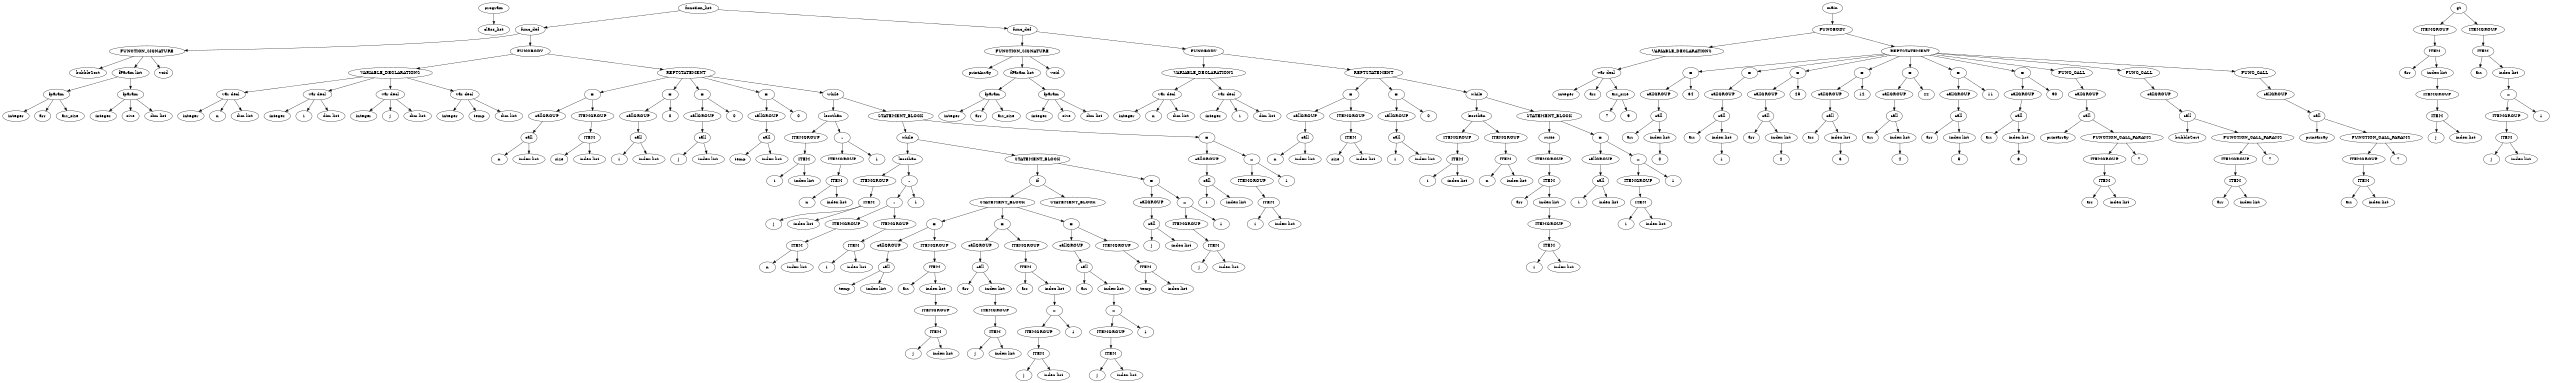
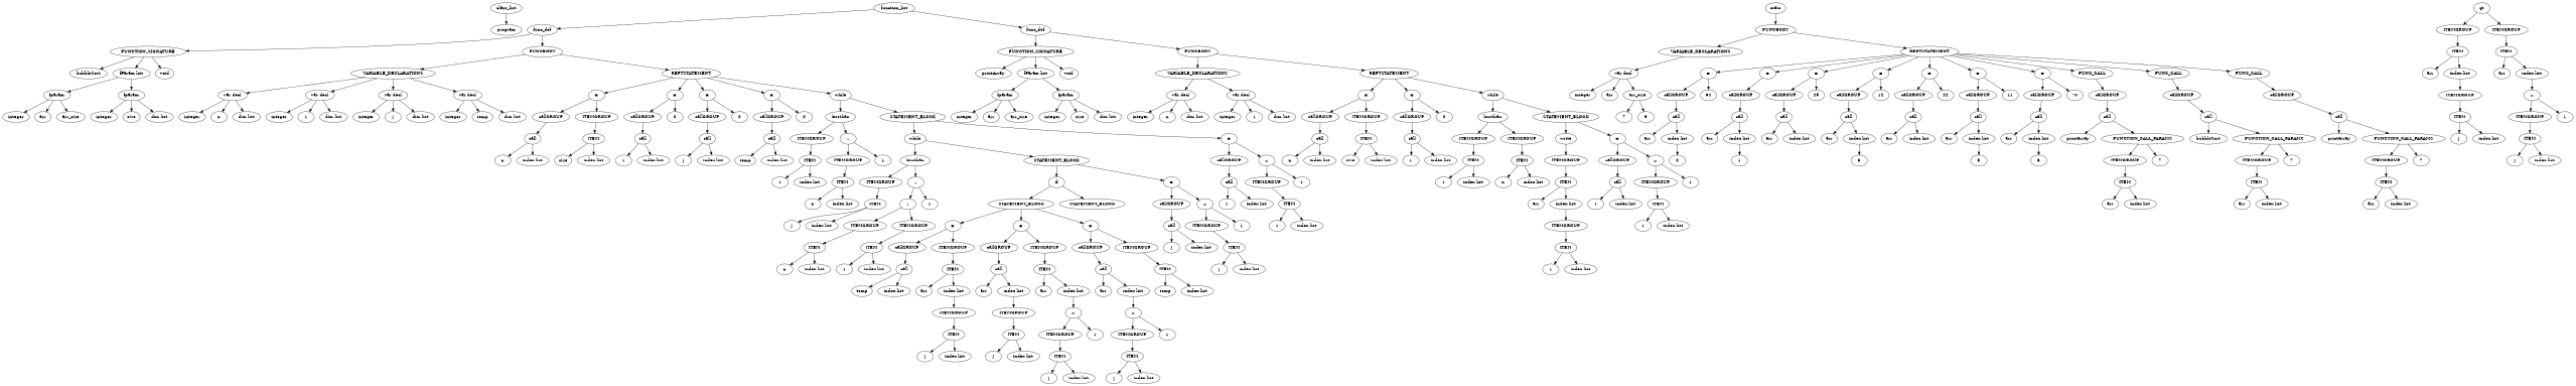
  digraph {
    fontname="DejaVu Serif"
    node [fontname="DejaVu Serif"]
    edge [fontname="DejaVu Serif"]
    n1 [label=program]
    n2 [label=class_list]
    n3 [label=function_list]
    n4 [label=func_def]
    n5 [label=func_def]
    n6 [label=main]
    n7 [label=FUNCBODY]
    n8 [label=FUNCTION_SIGNATURE]
    n9 [label=FUNCBODY]
    n10 [label=FUNCTION_SIGNATURE]
    n11 [label=FUNCBODY]
    n12 [label=VARIABLE_DECLARATIONS]
    n13 [label=REPTSTATEMENT]
    n14 [label="var decl"]
    n15 [label="="]
    n16 [label="="]
    n17 [label="="]
    n18 [label="="]
    n19 [label="="]
    n20 [label="="]
    n21 [label="="]
    n22 [label=FUNC_CALL]
    n23 [label=FUNC_CALL]
    n24 [label=FUNC_CALL]
    n25 [label=integer]
    n26 [label=arr]
    n27 [label=arr_size]
    n28 [label=callGROUP]
    n29 [label=64]
    n30 [label=callGROUP]
    n31 [label=callGROUP]
    n32 [label=25]
    n33 [label=callGROUP]
    n34 [label=12]
    n35 [label=callGROUP]
    n36 [label=22]
    n37 [label=callGROUP]
    n38 [label=11]
    n39 [label=callGROUP]
-   n40 [label=90]
+   n40 [label=70]
    n41 [label=callGROUP]
    n42 [label=callGROUP]
    n43 [label=callGROUP]
    n44 [label=call]
    n45 [label=call]
    n46 [label=call]
    n47 [label=call]
    n48 [label=call]
    n49 [label=call]
    n50 [label=call]
    n51 [label=call]
    n52 [label=call]
    n53 [label=call]
    n54 [label=printarray]
    n55 [label=FUNCTION_CALL_PARAMS]
    n56 [label=ITEMGROUP]
    n57 [label=7]
    n58 [label=ITEM]
    n59 [label=arr]
    n60 [label="index list"]
    n61 [label=bubbleSort]
    n62 [label=FUNCTION_CALL_PARAMS]
    n63 [label=ITEMGROUP]
    n64 [label=7]
    n65 [label=ITEM]
    n66 [label=arr]
    n67 [label="index list"]
    n68 [label=printarray]
    n69 [label=FUNCTION_CALL_PARAMS]
    n70 [label=ITEMGROUP]
    n71 [label=7]
    n72 [label=ITEM]
    n73 [label=arr]
    n74 [label="index list"]
    n75 [label=arr]
    n76 [label="index list"]
    n77 [label=6]
    n78 [label=arr]
    n79 [label="index list"]
    n80 [label=5]
    n81 [label=arr]
    n82 [label="index list"]
-   n83 [label=4]
    n84 [label=arr]
    n85 [label="index list"]
    n86 [label=3]
    n87 [label=arr]
    n88 [label="index list"]
-   n89 [label=2]
    n90 [label=arr]
    n91 [label="index list"]
    n92 [label=1]
    n93 [label=arr]
    n94 [label="index list"]
    n95 [label=0]
    n96 [label=7]
    n97 [label=9]
    n98 [label=bubbleSort]
    n99 [label="fParam list"]
    n100 [label=void]
    n101 [label=VARIABLE_DECLARATIONS]
    n102 [label=REPTSTATEMENT]
    n103 [label=printArray]
    n104 [label="fParam list"]
    n105 [label=void]
    n106 [label=VARIABLE_DECLARATIONS]
    n107 [label=REPTSTATEMENT]
    n108 [label=fparam]
    n109 [label=fparam]
    n110 [label="var decl"]
    n111 [label="var decl"]
    n112 [label="="]
    n113 [label="="]
    n114 [label=while]
    n115 [label=integer]
    n116 [label=n]
    n117 [label="dim list"]
    n118 [label=integer]
    n119 [label=i]
    n120 [label="dim list"]
    n121 [label=callGROUP]
    n122 [label=ITEMGROUP]
    n123 [label=callGROUP]
    n124 [label=0]
    n125 [label=lessthan]
    n126 [label=STATEMENT_BLOCK]
    n127 [label=call]
    n128 [label=ITEM]
    n129 [label=call]
    n130 [label=ITEMGROUP]
    n131 [label=ITEMGROUP]
    n132 [label=write]
    n133 [label="="]
    n134 [label=ITEM]
    n135 [label=ITEM]
    n136 [label=ITEMGROUP]
    n137 [label=callGROUP]
    n138 [label="+"]
    n139 [label=ITEM]
    n140 [label=call]
    n141 [label=ITEMGROUP]
    n142 [label=1]
    n143 [label=i]
    n144 [label="index list"]
    n145 [label=ITEM]
    n146 [label=i]
    n147 [label="index list"]
    n148 [label=arr]
    n149 [label="index list"]
    n150 [label=ITEMGROUP]
    n151 [label=ITEM]
    n152 [label=i]
    n153 [label="index list"]
    n154 [label=i]
    n155 [label="index list"]
    n156 [label=n]
    n157 [label="index list"]
    n158 [label=i]
    n159 [label="index list"]
    n160 [label=n]
    n161 [label="index list"]
    n162 [label=size]
    n163 [label="index list"]
    n164 [label=integer]
    n165 [label=arr]
    n166 [label=arr_size]
    n167 [label=integer]
    n168 [label=size]
    n169 [label="dim list"]
    n170 [label=fparam]
    n171 [label=fparam]
    n172 [label="var decl"]
    n173 [label="var decl"]
    n174 [label="var decl"]
    n175 [label="var decl"]
    n176 [label="="]
    n177 [label="="]
    n178 [label="="]
    n179 [label="="]
    n180 [label=while]
    n181 [label=integer]
    n182 [label=n]
    n183 [label="dim list"]
    n184 [label=integer]
    n185 [label=i]
    n186 [label="dim list"]
    n187 [label=integer]
    n188 [label=j]
    n189 [label="dim list"]
    n190 [label=integer]
    n191 [label=temp]
    n192 [label="dim list"]
    n193 [label=callGROUP]
    n194 [label=ITEMGROUP]
    n195 [label=callGROUP]
    n196 [label=0]
    n197 [label=callGROUP]
    n198 [label=0]
    n199 [label=callGROUP]
    n200 [label=0]
    n201 [label=lessthan]
    n202 [label=STATEMENT_BLOCK]
    n203 [label=call]
    n204 [label=ITEM]
    n205 [label=call]
    n206 [label=call]
    n207 [label=call]
    n208 [label=ITEMGROUP]
    n209 [label="-"]
    n210 [label=while]
    n211 [label="="]
    n212 [label=ITEM]
    n213 [label=ITEMGROUP]
    n214 [label=1]
    n215 [label=lessthan]
    n216 [label=STATEMENT_BLOCK]
    n217 [label=callGROUP]
    n218 [label="+"]
    n219 [label=ITEMGROUP]
    n220 [label="-"]
    n221 [label=if]
    n222 [label="="]
    n223 [label=call]
    n224 [label=ITEMGROUP]
    n225 [label=1]
    n226 [label=i]
    n227 [label="index list"]
    n228 [label=ITEM]
    n229 [label=i]
    n230 [label="index list"]
    n231 [label=ITEM]
    n232 [label="-"]
    n233 [label=1]
    n234 [label=STATEMENT_BLOCK]
    n235 [label=STATEMENT_BLOCK]
    n236 [label=callGROUP]
    n237 [label="+"]
    n238 [label=gt]
    n239 [label=ITEMGROUP]
    n240 [label=ITEMGROUP]
    n241 [label="="]
    n242 [label="="]
    n243 [label="="]
    n244 [label=call]
    n245 [label=ITEMGROUP]
    n246 [label=1]
    n247 [label=j]
    n248 [label="index list"]
    n249 [label=ITEM]
    n250 [label=j]
    n251 [label="index list"]
    n252 [label=ITEM]
    n253 [label=ITEM]
    n254 [label=callGROUP]
    n255 [label=ITEMGROUP]
    n256 [label=callGROUP]
    n257 [label=ITEMGROUP]
    n258 [label=callGROUP]
    n259 [label=ITEMGROUP]
    n260 [label=call]
    n261 [label=ITEM]
    n262 [label=call]
    n263 [label=ITEM]
    n264 [label=call]
    n265 [label=ITEM]
    n266 [label=arr]
    n267 [label="index list"]
    n268 [label=temp]
    n269 [label="index list"]
    n270 [label="+"]
    n271 [label=ITEMGROUP]
    n272 [label=1]
    n273 [label=ITEM]
    n274 [label=j]
    n275 [label="index list"]
    n276 [label=arr]
    n277 [label="index list"]
    n278 [label=arr]
    n279 [label="index list"]
    n280 [label="+"]
    n281 [label=ITEMGROUP]
    n282 [label=1]
    n283 [label=ITEM]
    n284 [label=j]
    n285 [label="index list"]
    n286 [label=ITEMGROUP]
    n287 [label=ITEM]
    n288 [label=j]
    n289 [label="index list"]
    n290 [label=temp]
    n291 [label="index list"]
    n292 [label=arr]
    n293 [label="index list"]
    n294 [label=ITEMGROUP]
    n295 [label=ITEM]
    n296 [label=j]
    n297 [label="index list"]
    n298 [label=arr]
    n299 [label="index list"]
    n300 [label=arr]
    n301 [label="index list"]
    n302 [label="+"]
    n303 [label=ITEMGROUP]
    n304 [label=1]
    n305 [label=ITEM]
    n306 [label=j]
    n307 [label="index list"]
    n308 [label=ITEMGROUP]
    n309 [label=ITEM]
    n310 [label=j]
    n311 [label="index list"]
    n312 [label=j]
    n313 [label="index list"]
    n314 [label=ITEMGROUP]
    n315 [label=ITEMGROUP]
    n316 [label=ITEM]
    n317 [label=ITEM]
    n318 [label=n]
    n319 [label="index list"]
    n320 [label=i]
    n321 [label="index list"]
    n322 [label=i]
    n323 [label="index list"]
    n324 [label=ITEM]
    n325 [label=n]
    n326 [label="index list"]
    n327 [label=temp]
    n328 [label="index list"]
    n329 [label=j]
    n330 [label="index list"]
    n331 [label=i]
    n332 [label="index list"]
    n333 [label=n]
    n334 [label="index list"]
    n335 [label=size]
    n336 [label="index list"]
    n337 [label=integer]
    n338 [label=arr]
    n339 [label=arr_size]
    n340 [label=integer]
    n341 [label=size]
    n342 [label="dim list"]
-   n1 -> n2
+   n2 -> n1
    n3 -> n4
    n3 -> n5
    n4 -> n8
    n4 -> n9
    n5 -> n10
    n5 -> n11
    n6 -> n7
    n7 -> n12
    n7 -> n13
    n8 -> n98
    n8 -> n99
    n8 -> n100
    n9 -> n101
    n9 -> n102
    n10 -> n103
    n10 -> n104
    n10 -> n105
    n11 -> n106
    n11 -> n107
    n12 -> n14
    n13 -> n15
    n13 -> n16
    n13 -> n17
    n13 -> n18
    n13 -> n19
    n13 -> n20
    n13 -> n21
    n13 -> n22
    n13 -> n23
    n13 -> n24
    n14 -> n25
    n14 -> n26
    n14 -> n27
    n15 -> n28
    n15 -> n29
    n16 -> n30
    n17 -> n31
    n17 -> n32
    n18 -> n33
    n18 -> n34
    n19 -> n35
    n19 -> n36
    n20 -> n37
    n20 -> n38
    n21 -> n39
    n21 -> n40
    n22 -> n41
    n23 -> n42
    n24 -> n43
    n27 -> n96
    n27 -> n97
    n28 -> n44
    n30 -> n45
    n31 -> n46
    n33 -> n47
    n35 -> n48
    n37 -> n49
    n39 -> n50
    n41 -> n51
    n42 -> n52
    n43 -> n53
    n44 -> n93
    n44 -> n94
    n45 -> n90
    n45 -> n91
    n46 -> n87
    n46 -> n88
    n47 -> n84
    n47 -> n85
    n48 -> n81
    n48 -> n82
    n49 -> n78
    n49 -> n79
    n50 -> n75
    n50 -> n76
    n51 -> n68
    n51 -> n69
    n52 -> n61
    n52 -> n62
    n53 -> n54
    n53 -> n55
    n55 -> n56
    n55 -> n57
    n56 -> n58
    n58 -> n59
    n58 -> n60
    n62 -> n63
    n62 -> n64
    n63 -> n65
    n65 -> n66
    n65 -> n67
    n69 -> n70
    n69 -> n71
    n70 -> n72
    n72 -> n73
    n72 -> n74
    n76 -> n77
    n79 -> n80
-   n82 -> n83
    n85 -> n86
-   n88 -> n89
    n91 -> n92
    n94 -> n95
    n99 -> n170
    n99 -> n171
    n101 -> n172
    n101 -> n173
    n101 -> n174
    n101 -> n175
    n102 -> n176
    n102 -> n177
    n102 -> n178
    n102 -> n179
    n102 -> n180
    n104 -> n108
    n104 -> n109
    n106 -> n110
    n106 -> n111
    n107 -> n112
    n107 -> n113
    n107 -> n114
    n108 -> n164
    n108 -> n165
    n108 -> n166
    n109 -> n167
    n109 -> n168
    n109 -> n169
    n110 -> n115
    n110 -> n116
    n110 -> n117
    n111 -> n118
    n111 -> n119
    n111 -> n120
    n112 -> n121
    n112 -> n122
    n113 -> n123
    n113 -> n124
    n114 -> n125
    n114 -> n126
    n121 -> n127
    n122 -> n128
    n123 -> n129
    n125 -> n130
    n125 -> n131
    n126 -> n132
    n126 -> n133
    n127 -> n160
    n127 -> n161
    n128 -> n162
    n128 -> n163
    n129 -> n158
    n129 -> n159
    n130 -> n134
    n131 -> n135
    n132 -> n136
    n133 -> n137
    n133 -> n138
    n134 -> n154
    n134 -> n155
    n135 -> n156
    n135 -> n157
    n136 -> n139
    n137 -> n140
    n138 -> n141
    n138 -> n142
    n139 -> n148
    n139 -> n149
    n140 -> n143
    n140 -> n144
    n141 -> n145
    n145 -> n146
    n145 -> n147
    n149 -> n150
    n150 -> n151
    n151 -> n152
    n151 -> n153
    n170 -> n337
    n170 -> n338
    n170 -> n339
    n171 -> n340
    n171 -> n341
    n171 -> n342
    n172 -> n181
    n172 -> n182
    n172 -> n183
    n173 -> n184
    n173 -> n185
    n173 -> n186
    n174 -> n187
    n174 -> n188
    n174 -> n189
    n175 -> n190
    n175 -> n191
    n175 -> n192
    n176 -> n193
    n176 -> n194
    n177 -> n195
    n177 -> n196
    n178 -> n197
    n178 -> n198
    n179 -> n199
    n179 -> n200
    n180 -> n201
    n180 -> n202
    n193 -> n203
    n194 -> n204
    n195 -> n205
    n197 -> n206
    n199 -> n207
    n201 -> n208
    n201 -> n209
    n202 -> n210
    n202 -> n211
    n203 -> n333
    n203 -> n334
    n204 -> n335
    n204 -> n336
    n205 -> n331
    n205 -> n332
    n206 -> n329
    n206 -> n330
    n207 -> n327
    n207 -> n328
    n208 -> n212
    n209 -> n213
    n209 -> n214
    n210 -> n215
    n210 -> n216
    n211 -> n217
    n211 -> n218
    n212 -> n322
    n212 -> n323
    n213 -> n324
    n215 -> n219
    n215 -> n220
    n216 -> n221
    n216 -> n222
    n217 -> n223
    n218 -> n224
    n218 -> n225
    n219 -> n231
    n220 -> n232
    n220 -> n233
    n221 -> n234
    n221 -> n235
    n222 -> n236
    n222 -> n237
    n223 -> n226
    n223 -> n227
    n224 -> n228
    n228 -> n229
    n228 -> n230
    n231 -> n312
    n231 -> n313
    n232 -> n314
    n232 -> n315
    n234 -> n241
    n234 -> n242
    n234 -> n243
    n236 -> n244
    n237 -> n245
    n237 -> n246
    n238 -> n239
    n238 -> n240
    n239 -> n252
    n240 -> n253
    n241 -> n254
    n241 -> n255
    n242 -> n256
    n242 -> n257
    n243 -> n258
    n243 -> n259
    n244 -> n247
    n244 -> n248
    n245 -> n249
    n249 -> n250
    n249 -> n251
    n252 -> n298
    n252 -> n299
    n253 -> n300
    n253 -> n301
    n254 -> n260
    n255 -> n261
    n256 -> n262
    n257 -> n263
    n258 -> n264
    n259 -> n265
    n260 -> n290
    n260 -> n291
    n261 -> n292
    n261 -> n293
    n262 -> n276
    n262 -> n277
    n263 -> n278
    n263 -> n279
    n264 -> n266
    n264 -> n267
    n265 -> n268
    n265 -> n269
    n267 -> n270
    n270 -> n271
    n270 -> n272
    n271 -> n273
    n273 -> n274
    n273 -> n275
    n277 -> n286
    n279 -> n280
    n280 -> n281
    n280 -> n282
    n281 -> n283
    n283 -> n284
    n283 -> n285
    n286 -> n287
    n287 -> n288
    n287 -> n289
    n293 -> n294
    n294 -> n295
    n295 -> n296
    n295 -> n297
    n299 -> n308
    n301 -> n302
    n302 -> n303
    n302 -> n304
    n303 -> n305
    n305 -> n306
    n305 -> n307
    n308 -> n309
    n309 -> n310
    n309 -> n311
    n314 -> n316
    n315 -> n317
    n316 -> n318
    n316 -> n319
    n317 -> n320
    n317 -> n321
    n324 -> n325
    n324 -> n326
  }
